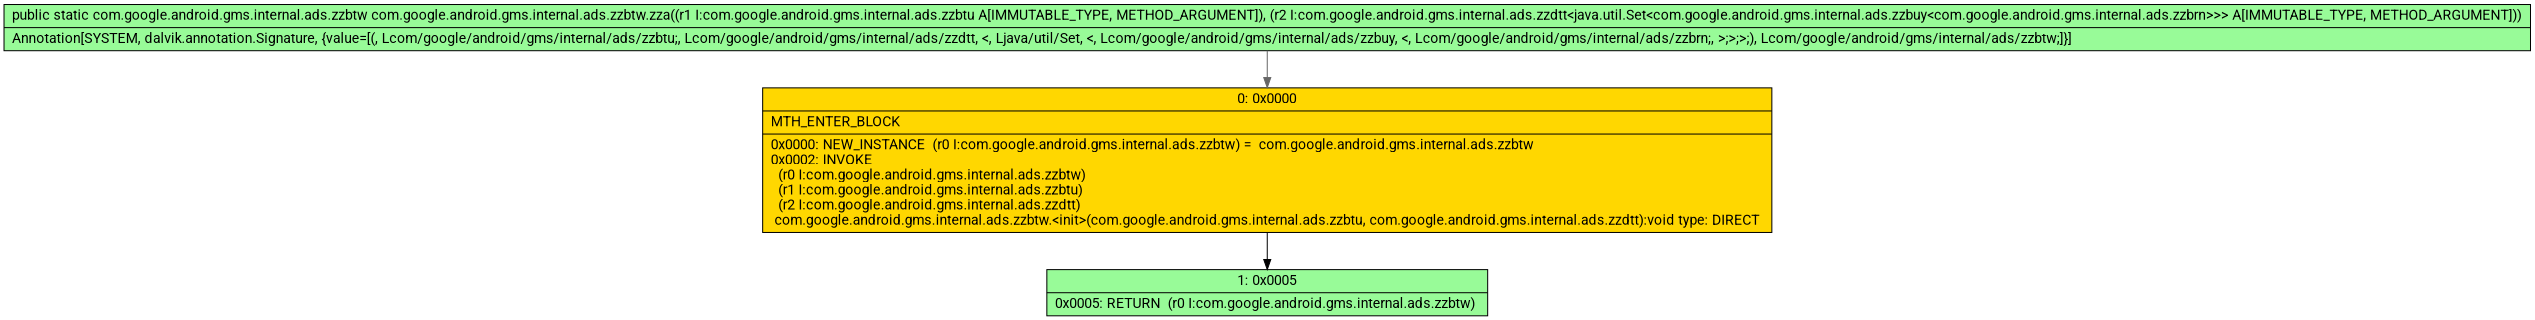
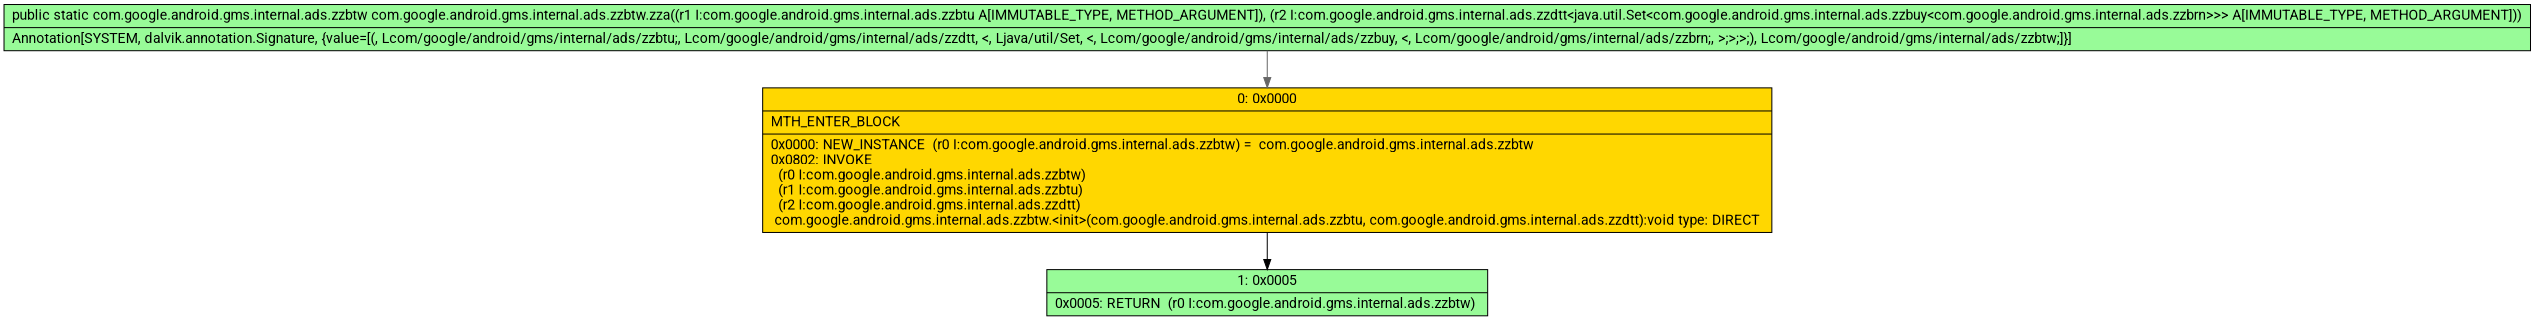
  digraph {
    fontname=Roboto
    node [shape=record style=filled fillcolor=palegreen fontname=Roboto]
    edge [fontname=Roboto]
-   n1 [label="{0\:\ 0x0000|MTH_ENTER_BLOCK\l|0x0000: NEW_INSTANCE  (r0 I:com.google.android.gms.internal.ads.zzbtw) =  com.google.android.gms.internal.ads.zzbtw \l0x0002: INVOKE  \l  (r0 I:com.google.android.gms.internal.ads.zzbtw)\l  (r1 I:com.google.android.gms.internal.ads.zzbtu)\l  (r2 I:com.google.android.gms.internal.ads.zzdtt)\l com.google.android.gms.internal.ads.zzbtw.\<init\>(com.google.android.gms.internal.ads.zzbtu, com.google.android.gms.internal.ads.zzdtt):void type: DIRECT \l}" fillcolor=gold]
+   n1 [label="{0\:\ 0x0000|MTH_ENTER_BLOCK\l|0x0000: NEW_INSTANCE  (r0 I:com.google.android.gms.internal.ads.zzbtw) =  com.google.android.gms.internal.ads.zzbtw \l0x0802: INVOKE  \l  (r0 I:com.google.android.gms.internal.ads.zzbtw)\l  (r1 I:com.google.android.gms.internal.ads.zzbtu)\l  (r2 I:com.google.android.gms.internal.ads.zzdtt)\l com.google.android.gms.internal.ads.zzbtw.\<init\>(com.google.android.gms.internal.ads.zzbtu, com.google.android.gms.internal.ads.zzdtt):void type: DIRECT \l}" fillcolor=gold]
    n2 [label="{1\:\ 0x0005|0x0005: RETURN  (r0 I:com.google.android.gms.internal.ads.zzbtw) \l}"]
    n3 [label="{public static com.google.android.gms.internal.ads.zzbtw com.google.android.gms.internal.ads.zzbtw.zza((r1 I:com.google.android.gms.internal.ads.zzbtu A[IMMUTABLE_TYPE, METHOD_ARGUMENT]), (r2 I:com.google.android.gms.internal.ads.zzdtt\<java.util.Set\<com.google.android.gms.internal.ads.zzbuy\<com.google.android.gms.internal.ads.zzbrn\>\>\> A[IMMUTABLE_TYPE, METHOD_ARGUMENT]))  | Annotation[SYSTEM, dalvik.annotation.Signature, \{value=[(, Lcom\/google\/android\/gms\/internal\/ads\/zzbtu;, Lcom\/google\/android\/gms\/internal\/ads\/zzdtt, \<, Ljava\/util\/Set, \<, Lcom\/google\/android\/gms\/internal\/ads\/zzbuy, \<, Lcom\/google\/android\/gms\/internal\/ads\/zzbrn;, \>;\>;\>;), Lcom\/google\/android\/gms\/internal\/ads\/zzbtw;]\}]\l}"]
    n1 -> n2 [color=black]
    n3 -> n1 [color=gray40]
  }
